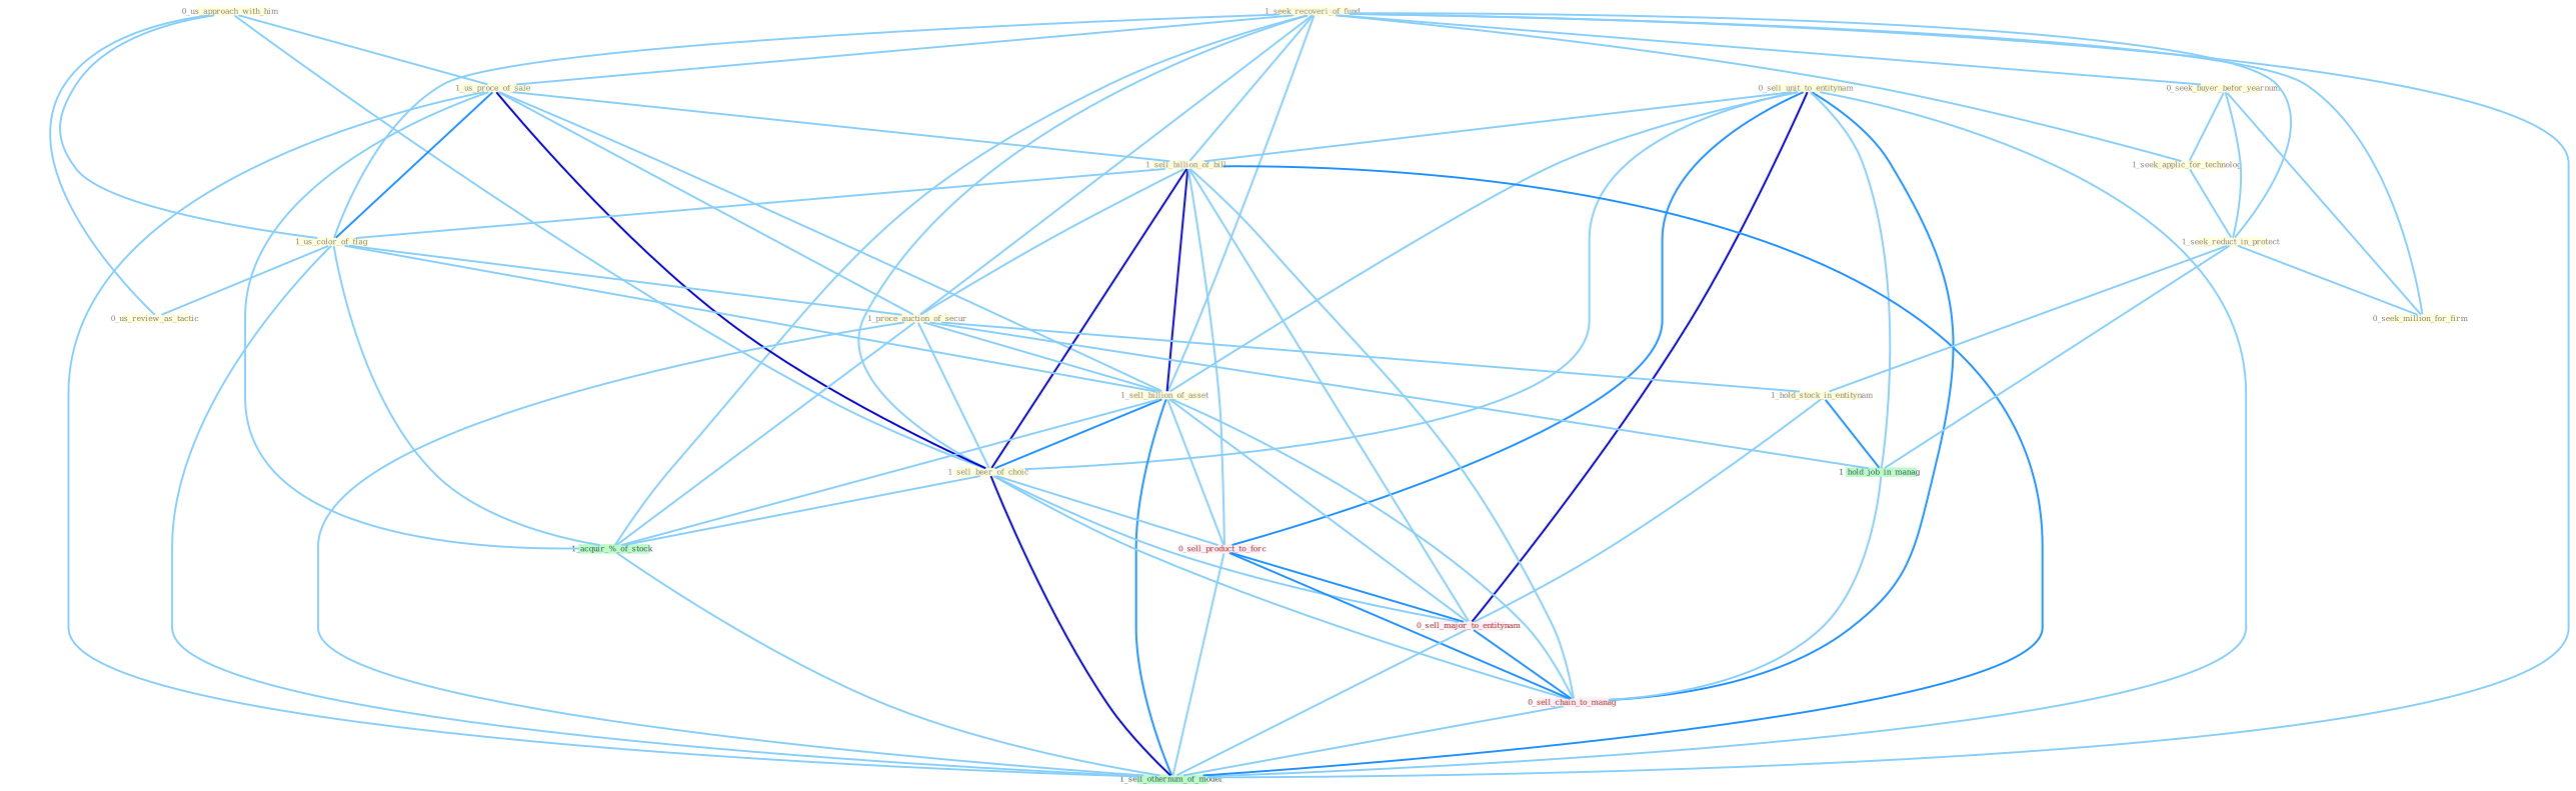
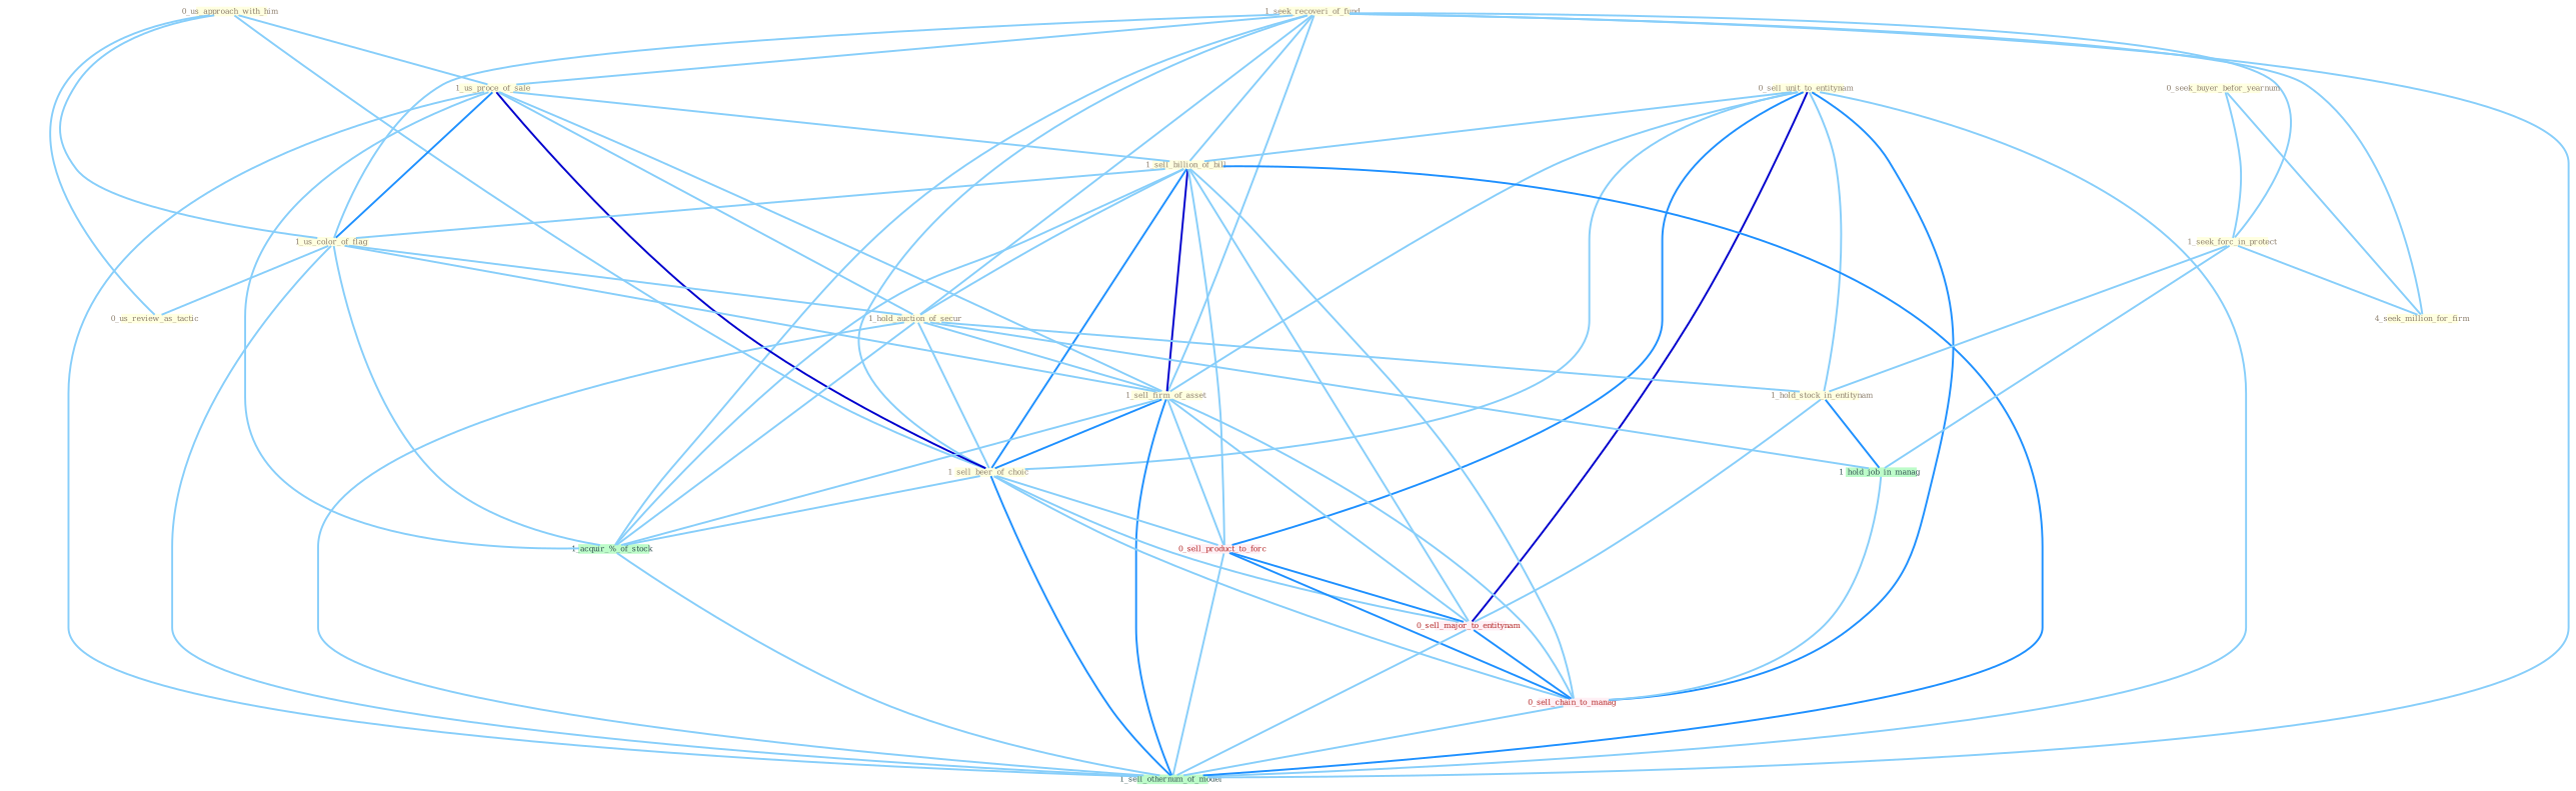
  graph {
    node [color="#ffffe0" fixedsize=true fontcolor="#8b7d6b" fontsize=4 shape=polygon style=filled]
    edge [color="#87cefa" w=1]
    "0_us_approach_with_him " [height=.06 width=.5]
    "1_seek_recoveri_of_fund " [height=.06 width=.5]
    "1_us_proce_of_sale " [height=.06 width=.5]
    "0_sell_unit_to_entitynam " [height=.06 width=.5]
    "1_sell_billion_of_bill " [height=.06 width=.5]
    "0_seek_buyer_befor_yearnum " [height=.06 width=.5]
    "1_us_color_of_flag " [height=.06 width=.5]
-   "1_seek_applic_for_technolog " [height=.06 width=.5]
-   "1_seek_reduct_in_protect " [height=.06 width=.5]
-   "1_hold_auction_of_secur " [height=.06 width=.5 label="1_proce_auction_of_secur"]
+   "1_seek_reduct_in_protect " [height=.06 width=.5 label="1_seek_forc_in_protect"]
+   "1_hold_auction_of_secur " [height=.06 width=.5]
    "0_us_review_as_tactic " [height=.06 width=.5]
-   "1_sell_billion_of_asset " [height=.06 width=.5]
+   "1_sell_billion_of_asset " [height=.06 width=.5 label="1_sell_firm_of_asset"]
    "1_sell_beer_of_choic " [height=.06 width=.5]
-   "0_seek_million_for_firm " [height=.06 width=.5]
+   "0_seek_million_for_firm " [height=.06 width=.5 label="4_seek_million_for_firm"]
    "1_hold_stock_in_entitynam " [height=.06 width=.5]
    "0_sell_product_to_forc " [color="#fff0f5" fontcolor="#b22222" height=.06 width=.5]
    "0_sell_major_to_entitynam " [color="#fff0f5" fontcolor="#b22222" height=.06 width=.5]
    "0_sell_chain_to_manag " [color="#fff0f5" fontcolor="#b22222" height=.06 width=.5]
    "1_acquir_%_of_stock " [color="#BDFCC9" fontcolor="#2f4f4f" height=.06 width=.5]
    "1_sell_othernum_of_model " [color="#BDFCC9" fontcolor="#2f4f4f" height=.06 width=.5]
    "1_hold_job_in_manag " [color="#BDFCC9" fontcolor="#2f4f4f" height=.06 width=.5]
    subgraph sub_1 {
      "0_us_approach_with_him "
      "1_seek_recoveri_of_fund "
      "1_us_proce_of_sale "
      "0_sell_unit_to_entitynam "
      "1_sell_billion_of_bill "
      "0_seek_buyer_befor_yearnum "
      "1_us_color_of_flag "
-     "1_seek_applic_for_technolog "
      "1_seek_reduct_in_protect "
      "1_hold_auction_of_secur "
      "0_us_review_as_tactic "
      "1_sell_billion_of_asset "
      "1_sell_beer_of_choic "
      "0_seek_million_for_firm "
      "1_hold_stock_in_entitynam "
    }
    subgraph sub_2 {
      "0_sell_product_to_forc "
      "0_sell_major_to_entitynam "
      "0_sell_chain_to_manag "
    }
    "0_us_approach_with_him " -- "1_us_proce_of_sale "
    "0_us_approach_with_him " -- "1_us_color_of_flag "
    "0_us_approach_with_him " -- "0_us_review_as_tactic "
    "0_us_approach_with_him " -- "1_sell_beer_of_choic "
    "1_seek_recoveri_of_fund " -- "1_us_proce_of_sale "
    "1_seek_recoveri_of_fund " -- "1_sell_billion_of_bill "
-   "1_seek_recoveri_of_fund " -- "0_seek_buyer_befor_yearnum "
    "1_seek_recoveri_of_fund " -- "1_us_color_of_flag "
-   "1_seek_recoveri_of_fund " -- "1_seek_applic_for_technolog "
    "1_seek_recoveri_of_fund " -- "1_seek_reduct_in_protect "
    "1_seek_recoveri_of_fund " -- "1_hold_auction_of_secur "
    "1_seek_recoveri_of_fund " -- "1_sell_billion_of_asset "
    "1_seek_recoveri_of_fund " -- "1_sell_beer_of_choic "
    "1_seek_recoveri_of_fund " -- "0_seek_million_for_firm "
    "1_seek_recoveri_of_fund " -- "1_acquir_%_of_stock "
    "1_seek_recoveri_of_fund " -- "1_sell_othernum_of_model "
    "1_us_proce_of_sale " -- "1_sell_billion_of_bill "
    "1_us_proce_of_sale " -- "1_us_color_of_flag " [color="#1e90ff" w=2]
    "1_us_proce_of_sale " -- "1_hold_auction_of_secur "
    "1_us_proce_of_sale " -- "1_sell_billion_of_asset "
    "1_us_proce_of_sale " -- "1_sell_beer_of_choic " [color="#0000cd"]
    "1_us_proce_of_sale " -- "1_acquir_%_of_stock "
    "1_us_proce_of_sale " -- "1_sell_othernum_of_model "
    "0_sell_unit_to_entitynam " -- "1_sell_billion_of_bill "
    "0_sell_unit_to_entitynam " -- "1_sell_billion_of_asset "
    "0_sell_unit_to_entitynam " -- "1_sell_beer_of_choic "
-   "0_sell_unit_to_entitynam " -- "1_hold_job_in_manag "
+   "0_sell_unit_to_entitynam " -- "1_hold_stock_in_entitynam "
    "0_sell_unit_to_entitynam " -- "0_sell_product_to_forc " [color="#1e90ff" w=2]
    "0_sell_unit_to_entitynam " -- "0_sell_major_to_entitynam " [color="#0000cd" w=3]
    "0_sell_unit_to_entitynam " -- "0_sell_chain_to_manag " [color="#1e90ff" w=2]
    "0_sell_unit_to_entitynam " -- "1_sell_othernum_of_model "
    "1_sell_billion_of_bill " -- "1_us_color_of_flag "
    "1_sell_billion_of_bill " -- "1_hold_auction_of_secur "
    "1_sell_billion_of_bill " -- "1_sell_billion_of_asset " [color="#0000cd" w=3]
-   "1_sell_billion_of_bill " -- "1_sell_beer_of_choic " [color="#0000cd" w=2]
+   "1_sell_billion_of_bill " -- "1_sell_beer_of_choic " [color="#1e90ff" w=2]
    "1_sell_billion_of_bill " -- "0_sell_product_to_forc "
    "1_sell_billion_of_bill " -- "0_sell_major_to_entitynam "
    "1_sell_billion_of_bill " -- "0_sell_chain_to_manag "
+   "1_sell_billion_of_bill " -- "1_acquir_%_of_stock "
    "1_sell_billion_of_bill " -- "1_sell_othernum_of_model " [color="#1e90ff" w=2]
-   "0_seek_buyer_befor_yearnum " -- "1_seek_applic_for_technolog "
    "0_seek_buyer_befor_yearnum " -- "1_seek_reduct_in_protect "
    "0_seek_buyer_befor_yearnum " -- "0_seek_million_for_firm "
    "1_us_color_of_flag " -- "1_hold_auction_of_secur "
    "1_us_color_of_flag " -- "0_us_review_as_tactic "
    "1_us_color_of_flag " -- "1_sell_billion_of_asset "
    "1_us_color_of_flag " -- "1_acquir_%_of_stock "
    "1_us_color_of_flag " -- "1_sell_othernum_of_model "
-   "1_seek_applic_for_technolog " -- "1_seek_reduct_in_protect "
    "1_seek_reduct_in_protect " -- "0_seek_million_for_firm "
    "1_seek_reduct_in_protect " -- "1_hold_stock_in_entitynam "
    "1_seek_reduct_in_protect " -- "1_hold_job_in_manag "
    "1_hold_auction_of_secur " -- "1_sell_billion_of_asset "
    "1_hold_auction_of_secur " -- "1_sell_beer_of_choic "
    "1_hold_auction_of_secur " -- "1_hold_stock_in_entitynam "
    "1_hold_auction_of_secur " -- "1_acquir_%_of_stock "
    "1_hold_auction_of_secur " -- "1_sell_othernum_of_model "
    "1_hold_auction_of_secur " -- "1_hold_job_in_manag "
    "1_sell_billion_of_asset " -- "1_sell_beer_of_choic " [color="#1e90ff" w=2]
    "1_sell_billion_of_asset " -- "0_sell_product_to_forc "
    "1_sell_billion_of_asset " -- "0_sell_major_to_entitynam "
    "1_sell_billion_of_asset " -- "0_sell_chain_to_manag "
    "1_sell_billion_of_asset " -- "1_acquir_%_of_stock "
    "1_sell_billion_of_asset " -- "1_sell_othernum_of_model " [color="#1e90ff" w=2]
    "1_sell_beer_of_choic " -- "0_sell_product_to_forc "
    "1_sell_beer_of_choic " -- "0_sell_major_to_entitynam "
    "1_sell_beer_of_choic " -- "0_sell_chain_to_manag "
    "1_sell_beer_of_choic " -- "1_acquir_%_of_stock "
-   "1_sell_beer_of_choic " -- "1_sell_othernum_of_model " [color="#0000cd" w=2]
+   "1_sell_beer_of_choic " -- "1_sell_othernum_of_model " [color="#1e90ff" w=2]
    "1_hold_stock_in_entitynam " -- "0_sell_major_to_entitynam "
    "1_hold_stock_in_entitynam " -- "1_hold_job_in_manag " [color="#1e90ff" w=2]
    "0_sell_product_to_forc " -- "0_sell_major_to_entitynam " [color="#1e90ff" w=2]
    "0_sell_product_to_forc " -- "0_sell_chain_to_manag " [color="#1e90ff" w=2]
    "0_sell_product_to_forc " -- "1_sell_othernum_of_model "
    "0_sell_major_to_entitynam " -- "0_sell_chain_to_manag " [color="#1e90ff" w=2]
    "0_sell_major_to_entitynam " -- "1_sell_othernum_of_model "
    "0_sell_chain_to_manag " -- "1_sell_othernum_of_model "
    "1_acquir_%_of_stock " -- "1_sell_othernum_of_model "
    "1_hold_job_in_manag " -- "0_sell_chain_to_manag "
  }
